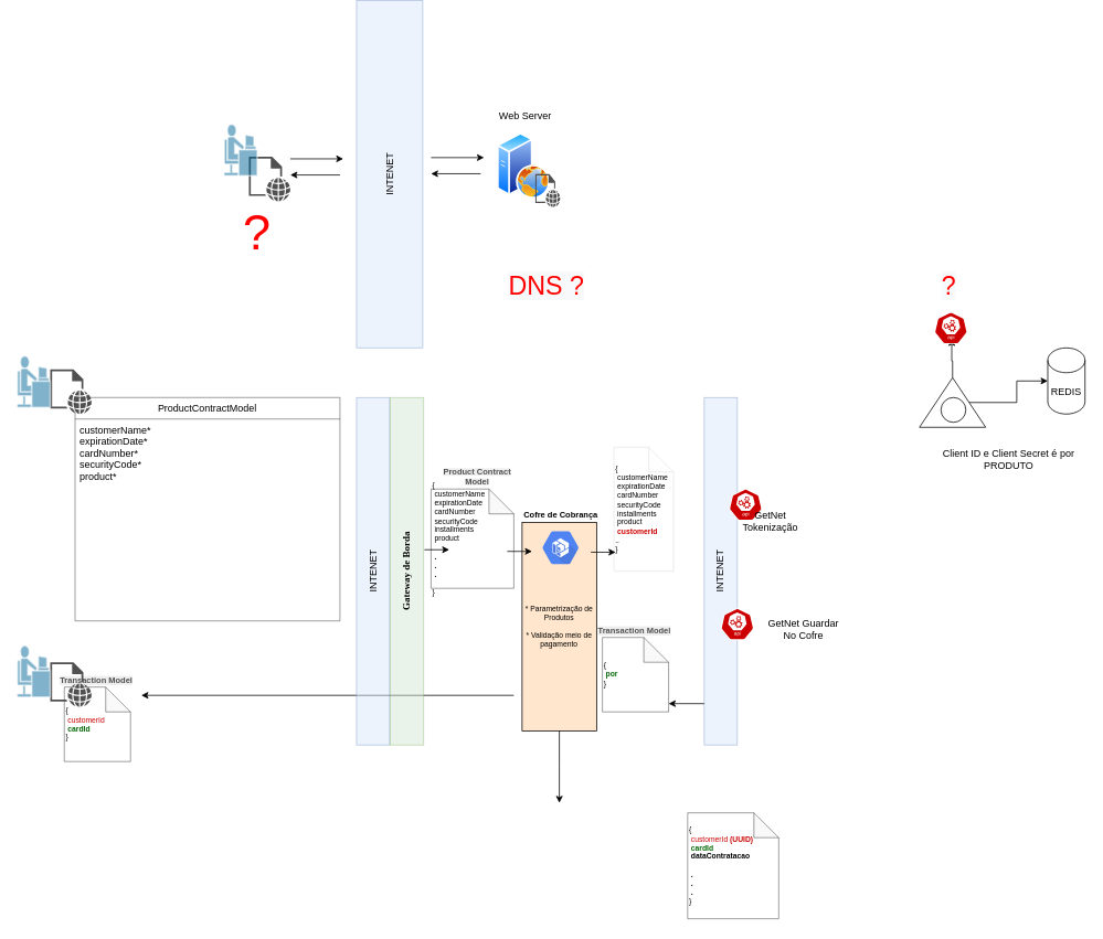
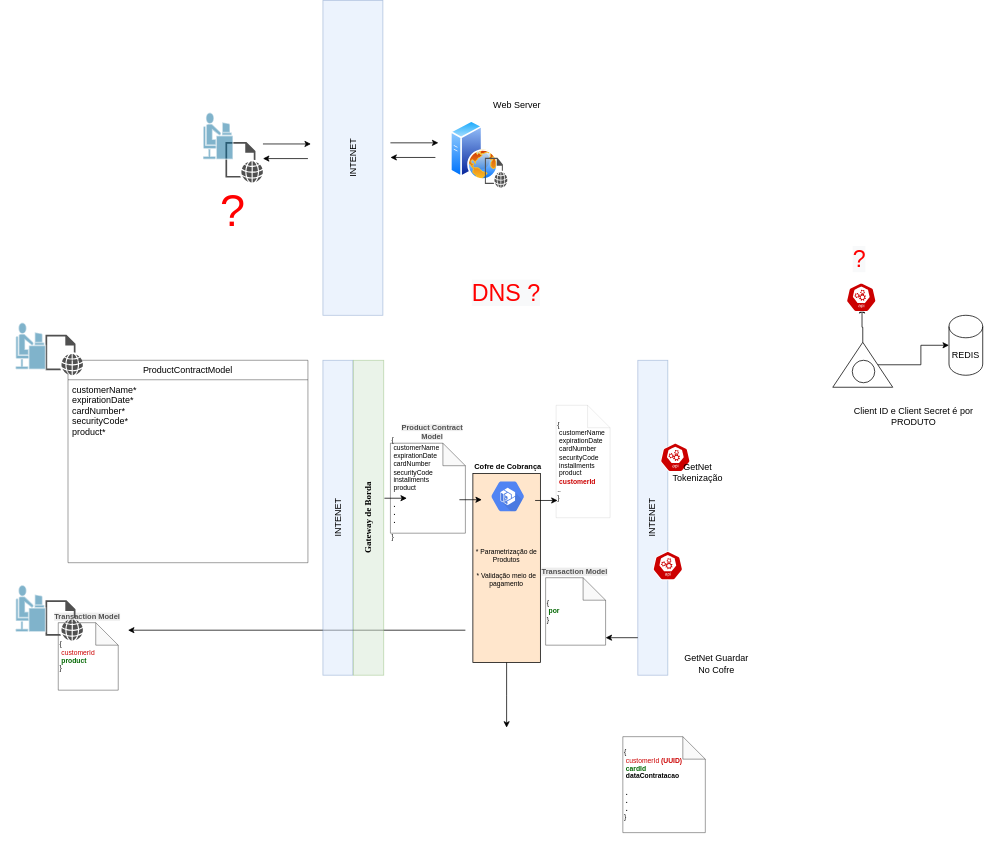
  <mxCell id="0" />
  <mxCell id="1" parent="0" />
  <mxCell id="2" value="" style="endArrow=classic;html=1;fontSize=11;entryX=1;entryY=1;entryDx=0;entryDy=0;" parent="1" target="46" edge="1"><mxGeometry width="50" height="50" relative="1" as="geometry"><mxPoint x="620" y="730" as="sourcePoint" /><mxPoint x="400" y="730" as="targetPoint" /></mxGeometry></mxCell>
  <mxCell id="3" value="INTENET" style="rounded=0;whiteSpace=wrap;html=1;verticalAlign=middle;opacity=50;rotation=-90;fillColor=#dae8fc;strokeColor=#6c8ebf;align=center;" parent="1" vertex="1"><mxGeometry x="260" y="60" width="420" height="80" as="geometry" /></mxCell>
  <mxCell id="4" value="ProductContractModel" style="swimlane;fontStyle=0;childLayout=stackLayout;horizontal=1;startSize=26;horizontalStack=0;resizeParent=1;resizeParentMax=0;resizeLast=0;collapsible=1;marginBottom=0;align=center;verticalAlign=middle;opacity=50;" parent="1" vertex="1"><mxGeometry x="90" y="370" width="320" height="270" as="geometry" /></mxCell>
  <mxCell id="5" value="customerName* &#10;expirationDate*   &#10;cardNumber*      &#10;securityCode*     &#10;product*" style="text;strokeColor=none;fillColor=none;align=left;verticalAlign=top;spacingLeft=4;spacingRight=4;overflow=hidden;rotatable=0;points=[[0,0.5],[1,0.5]];portConstraint=eastwest;" parent="4" vertex="1"><mxGeometry y="26" width="320" height="244" as="geometry" /></mxCell>
- <mxCell id="6" value="Web Server" style="text;html=1;strokeColor=none;fillColor=none;align=center;verticalAlign=middle;whiteSpace=wrap;rounded=0;opacity=50;" parent="1" vertex="1"><mxGeometry x="600" y="20" width="68" height="20" as="geometry" /></mxCell>
+ <mxCell id="6" value="Web Server" style="text;html=1;strokeColor=none;fillColor=none;align=center;verticalAlign=middle;whiteSpace=wrap;rounded=0;opacity=50;" parent="1" vertex="1"><mxGeometry x="655" y="20" width="68" height="20" as="geometry" /></mxCell>
  <mxCell id="7" value="" style="endArrow=classic;html=1;" parent="1" edge="1"><mxGeometry width="50" height="50" relative="1" as="geometry"><mxPoint x="520" y="80" as="sourcePoint" /><mxPoint x="584" y="80" as="targetPoint" /></mxGeometry></mxCell>
  <mxCell id="8" value="" style="group" parent="1" vertex="1" connectable="0"><mxGeometry x="600" y="50" width="76" height="90" as="geometry" /></mxCell>
  <mxCell id="9" value="" style="aspect=fixed;perimeter=ellipsePerimeter;html=1;align=center;shadow=0;dashed=0;spacingTop=3;image;image=img/lib/active_directory/web_server.svg;" parent="8" vertex="1"><mxGeometry width="64" height="80" as="geometry" /></mxCell>
  <mxCell id="10" value="" style="pointerEvents=1;shadow=0;dashed=0;html=1;strokeColor=none;fillColor=#505050;labelPosition=center;verticalLabelPosition=bottom;verticalAlign=top;outlineConnect=0;align=center;shape=mxgraph.office.concepts.web_page;" parent="8" vertex="1"><mxGeometry x="46" y="50" width="30" height="40" as="geometry" /></mxCell>
  <mxCell id="11" value="" style="endArrow=classic;html=1;" parent="1" edge="1"><mxGeometry width="50" height="50" relative="1" as="geometry"><mxPoint x="580" y="99.5" as="sourcePoint" /><mxPoint x="520" y="99.5" as="targetPoint" /></mxGeometry></mxCell>
  <mxCell id="12" value="INTENET" style="rounded=0;whiteSpace=wrap;html=1;verticalAlign=middle;opacity=50;rotation=-90;fillColor=#dae8fc;strokeColor=#6c8ebf;align=center;" parent="1" vertex="1"><mxGeometry x="240" y="560" width="420" height="40" as="geometry" /></mxCell>
  <mxCell id="13" value="&lt;font face=&quot;Verdana&quot;&gt;&lt;b&gt;Gateway de Borda&lt;/b&gt;&lt;/font&gt;" style="rounded=0;whiteSpace=wrap;html=1;verticalAlign=middle;opacity=50;rotation=-90;fillColor=#d5e8d4;strokeColor=#82b366;align=center;" parent="1" vertex="1"><mxGeometry x="280.81" y="559.7" width="420" height="40.62" as="geometry" /></mxCell>
  <mxCell id="14" value="&lt;div style=&quot;font-size: 9px&quot;&gt;&lt;font style=&quot;font-size: 9px&quot;&gt;{&lt;/font&gt;&lt;/div&gt;&lt;font style=&quot;font-size: 9px&quot;&gt;&amp;nbsp;customerName&lt;br style=&quot;font-size: 9px&quot;&gt;&amp;nbsp;expirationDate&lt;br style=&quot;padding: 0px ; margin: 0px ; font-size: 9px&quot;&gt;&amp;nbsp;cardNumber&amp;nbsp;&lt;br style=&quot;padding: 0px ; margin: 0px ; font-size: 9px&quot;&gt;&amp;nbsp;securityCode&lt;br style=&quot;font-size: 9px&quot;&gt;&amp;nbsp;installments&lt;br style=&quot;font-size: 9px&quot;&gt;&amp;nbsp;product&lt;br&gt;&lt;br&gt;&lt;b&gt;&amp;nbsp;.&lt;br&gt;&amp;nbsp;.&lt;br&gt;&amp;nbsp;.&lt;br&gt;&lt;/b&gt;&lt;br style=&quot;font-size: 9px&quot;&gt;}&lt;/font&gt;" style="shape=note;whiteSpace=wrap;html=1;backgroundOutline=1;darkOpacity=0.05;align=left;verticalAlign=middle;opacity=50;fontSize=9;" parent="1" vertex="1"><mxGeometry x="520" y="480.63" width="100" height="120" as="geometry" /></mxCell>
  <mxCell id="15" value="" style="pointerEvents=1;shadow=0;dashed=0;html=1;strokeColor=none;fillColor=#505050;labelPosition=center;verticalLabelPosition=bottom;verticalAlign=top;outlineConnect=0;align=center;shape=mxgraph.office.concepts.web_page;" parent="1" vertex="1"><mxGeometry x="300" y="79" width="50" height="54" as="geometry" /></mxCell>
  <mxCell id="16" value="" style="shape=mxgraph.cisco.people.androgenous_person;html=1;pointerEvents=1;dashed=0;fillColor=#036897;strokeColor=#ffffff;strokeWidth=2;verticalLabelPosition=bottom;verticalAlign=top;align=center;outlineConnect=0;opacity=50;" parent="1" vertex="1"><mxGeometry x="270" y="40" width="40" height="62" as="geometry" /></mxCell>
  <mxCell id="17" value="" style="pointerEvents=1;shadow=0;dashed=0;html=1;strokeColor=none;fillColor=#505050;labelPosition=center;verticalLabelPosition=bottom;verticalAlign=top;outlineConnect=0;align=center;shape=mxgraph.office.concepts.web_page;" parent="1" vertex="1"><mxGeometry x="60" y="336" width="50" height="54" as="geometry" /></mxCell>
  <mxCell id="18" value="" style="endArrow=classic;html=1;" parent="1" edge="1"><mxGeometry width="50" height="50" relative="1" as="geometry"><mxPoint x="350" y="81.5" as="sourcePoint" /><mxPoint x="414" y="81.5" as="targetPoint" /></mxGeometry></mxCell>
  <mxCell id="19" value="" style="group" parent="1" vertex="1" connectable="0"><mxGeometry x="580" y="493.13" width="240" height="280" as="geometry" /></mxCell>
  <mxCell id="20" value="* Parametrização de Produtos&lt;br&gt;&lt;br&gt;* Validação meio de pagamento" style="rounded=0;whiteSpace=wrap;html=1;fontSize=9;align=center;verticalAlign=middle;fillColor=#ffe6cc;" parent="19" vertex="1"><mxGeometry x="50" y="27.75" width="90" height="252.25" as="geometry" /></mxCell>
  <mxCell id="21" value="" style="html=1;fillColor=#5184F3;strokeColor=none;verticalAlign=top;labelPosition=center;verticalLabelPosition=bottom;align=center;spacingTop=-6;fontSize=11;fontStyle=1;fontColor=#999999;shape=mxgraph.gcp2.hexIcon;prIcon=ai_hub" parent="19" vertex="1"><mxGeometry x="63.5" y="29.25" width="66" height="58.5" as="geometry" /></mxCell>
  <mxCell id="22" value="&lt;font size=&quot;1&quot;&gt;&lt;b&gt;Cofre de Cobrança&lt;/b&gt;&lt;/font&gt;" style="text;html=1;strokeColor=none;fillColor=none;align=center;verticalAlign=middle;whiteSpace=wrap;rounded=0;fontSize=9;" parent="19" vertex="1"><mxGeometry x="-1.5" y="7.75" width="196" height="20" as="geometry" /></mxCell>
  <mxCell id="23" value="" style="group" parent="19" vertex="1" connectable="0"><mxGeometry x="140" y="146.87" width="100" height="110" as="geometry" /></mxCell>
  <mxCell id="24" value="&lt;div style=&quot;font-size: 9px&quot;&gt;&lt;font style=&quot;font-size: 9px&quot;&gt;{&lt;/font&gt;&lt;/div&gt;&lt;font&gt;&lt;b&gt;&lt;font color=&quot;#00ff00&quot;&gt;&amp;nbsp;&lt;/font&gt;&lt;font color=&quot;#006600&quot;&gt;por&lt;/font&gt;&lt;br style=&quot;font-size: 9px&quot;&gt;&lt;/b&gt;}&lt;/font&gt;" style="shape=note;whiteSpace=wrap;html=1;backgroundOutline=1;darkOpacity=0.05;align=left;verticalAlign=middle;opacity=50;fontSize=9;" parent="23" vertex="1"><mxGeometry x="7" y="20" width="80" height="90" as="geometry" /></mxCell>
  <mxCell id="25" value="&lt;span style=&quot;color: rgb(80 , 80 , 80) ; font-family: sans-serif ; font-size: 10px ; font-style: normal ; font-weight: 600 ; letter-spacing: normal ; text-align: center ; text-indent: 0px ; text-transform: none ; word-spacing: 0px ; background-color: rgba(0 , 0 , 0 , 0.07) ; display: inline ; float: none&quot;&gt;Transaction Model&lt;/span&gt;" style="text;whiteSpace=wrap;html=1;fontSize=8;" parent="23" vertex="1"><mxGeometry width="100" height="30" as="geometry" /></mxCell>
  <mxCell id="26" value="" style="endArrow=classic;html=1;" parent="1" edge="1"><mxGeometry width="50" height="50" relative="1" as="geometry"><mxPoint x="410" y="101" as="sourcePoint" /><mxPoint x="350" y="101" as="targetPoint" /></mxGeometry></mxCell>
  <mxCell id="27" value="&lt;span style=&quot;color: rgb(80 , 80 , 80) ; font-family: sans-serif ; font-weight: 600 ; background-color: rgba(0 , 0 , 0 , 0.07)&quot;&gt;&lt;font style=&quot;font-size: 10px&quot;&gt;Product Contract Model&lt;/font&gt;&lt;/span&gt;" style="text;html=1;strokeColor=none;fillColor=none;align=center;verticalAlign=middle;whiteSpace=wrap;rounded=0;fontSize=8;" parent="1" vertex="1"><mxGeometry x="526" y="455" width="100" height="20" as="geometry" /></mxCell>
  <mxCell id="28" value="" style="group" parent="1" vertex="1" connectable="0"><mxGeometry x="850" y="370.01" width="170" height="420" as="geometry" /></mxCell>
  <mxCell id="29" value="INTENET" style="rounded=0;whiteSpace=wrap;html=1;verticalAlign=middle;opacity=50;rotation=-90;fillColor=#dae8fc;strokeColor=#6c8ebf;align=center;" parent="28" vertex="1"><mxGeometry x="-190" y="190" width="420" height="40" as="geometry" /></mxCell>
  <mxCell id="30" value="" style="html=1;dashed=0;whitespace=wrap;strokeColor=#ffffff;points=[[0.005,0.63,0],[0.1,0.2,0],[0.9,0.2,0],[0.5,0,0],[0.995,0.63,0],[0.72,0.99,0],[0.5,1,0],[0.28,0.99,0]];shape=mxgraph.kubernetes.icon;prIcon=api;align=center;verticalAlign=middle;labelBorderColor=none;fillColor=#CC0000;" parent="28" vertex="1"><mxGeometry x="30" y="105.62" width="40" height="48" as="geometry" /></mxCell>
  <mxCell id="31" value="GetNet Tokenização" style="text;html=1;strokeColor=none;fillColor=none;align=center;verticalAlign=middle;whiteSpace=wrap;rounded=0;" parent="28" vertex="1"><mxGeometry x="60" y="140" width="40" height="20.62" as="geometry" /></mxCell>
  <mxCell id="32" value="" style="html=1;dashed=0;whitespace=wrap;strokeColor=#ffffff;points=[[0.005,0.63,0],[0.1,0.2,0],[0.9,0.2,0],[0.5,0,0],[0.995,0.63,0],[0.72,0.99,0],[0.5,1,0],[0.28,0.99,0]];shape=mxgraph.kubernetes.icon;prIcon=api;align=center;verticalAlign=middle;labelBorderColor=none;fillColor=#CC0000;" parent="28" vertex="1"><mxGeometry x="20" y="249.99" width="40" height="48" as="geometry" /></mxCell>
- <mxCell id="33" value="GetNet Guardar No Cofre" style="text;html=1;strokeColor=none;fillColor=none;align=center;verticalAlign=middle;whiteSpace=wrap;rounded=0;" parent="28" vertex="1"><mxGeometry x="70" y="269.99" width="100" height="20.62" as="geometry" /></mxCell>
+ <mxCell id="33" value="GetNet Guardar No Cofre" style="text;html=1;strokeColor=none;fillColor=none;align=center;verticalAlign=middle;whiteSpace=wrap;rounded=0;" parent="28" vertex="1"><mxGeometry x="55" y="394.99" width="100" height="20.62" as="geometry" /></mxCell>
  <mxCell id="34" value="&lt;div style=&quot;font-size: 9px&quot;&gt;&lt;font style=&quot;font-size: 9px&quot;&gt;{&lt;/font&gt;&lt;/div&gt;&lt;font style=&quot;font-size: 9px&quot;&gt;&amp;nbsp;customerName&lt;br style=&quot;font-size: 9px&quot;&gt;&amp;nbsp;expirationDate&lt;br style=&quot;padding: 0px ; margin: 0px ; font-size: 9px&quot;&gt;&amp;nbsp;cardNumber&amp;nbsp;&lt;br style=&quot;padding: 0px ; margin: 0px ; font-size: 9px&quot;&gt;&amp;nbsp;securityCode&lt;br style=&quot;font-size: 9px&quot;&gt;&amp;nbsp;installments&lt;br style=&quot;font-size: 9px&quot;&gt;&amp;nbsp;product&lt;br&gt;&amp;nbsp;&lt;b&gt;&lt;font color=&quot;#cc0000&quot;&gt;customerId&lt;br&gt;&lt;/font&gt;&lt;/b&gt;..&lt;br style=&quot;font-size: 9px&quot;&gt;}&lt;/font&gt;" style="shape=note;whiteSpace=wrap;html=1;backgroundOutline=1;darkOpacity=0.05;align=left;verticalAlign=middle;opacity=10;fontSize=9;" parent="1" vertex="1"><mxGeometry x="741" y="430" width="72" height="150" as="geometry" /></mxCell>
  <mxCell id="35" value="" style="endArrow=classic;html=1;fontSize=9;" parent="1" edge="1"><mxGeometry width="50" height="50" relative="1" as="geometry"><mxPoint x="612" y="556" as="sourcePoint" /><mxPoint x="642" y="556" as="targetPoint" /></mxGeometry></mxCell>
  <mxCell id="36" value="" style="endArrow=classic;html=1;fontSize=9;" parent="1" edge="1"><mxGeometry width="50" height="50" relative="1" as="geometry"><mxPoint x="512" y="554" as="sourcePoint" /><mxPoint x="542" y="554" as="targetPoint" /></mxGeometry></mxCell>
  <mxCell id="37" value="" style="endArrow=classic;html=1;fontSize=9;" parent="1" edge="1"><mxGeometry width="50" height="50" relative="1" as="geometry"><mxPoint x="713" y="557" as="sourcePoint" /><mxPoint x="743" y="557" as="targetPoint" /></mxGeometry></mxCell>
  <mxCell id="38" value="" style="endArrow=classic;html=1;fontSize=9;" parent="1" edge="1"><mxGeometry width="50" height="50" relative="1" as="geometry"><mxPoint x="850" y="740" as="sourcePoint" /><mxPoint x="807" y="740" as="targetPoint" /></mxGeometry></mxCell>
  <mxCell id="39" value="" style="shape=image;html=1;verticalAlign=top;verticalLabelPosition=bottom;labelBackgroundColor=#ffffff;imageAspect=0;aspect=fixed;image=https://cdn4.iconfinder.com/data/icons/logos-3/512/mongodb-2-128.png;fontSize=9;fillColor=#CC0000;" parent="1" vertex="1"><mxGeometry x="636" y="906" width="80" height="80" as="geometry" /></mxCell>
  <mxCell id="40" value="&lt;div style=&quot;font-size: 9px&quot;&gt;&lt;font style=&quot;font-size: 9px&quot;&gt;{&lt;/font&gt;&lt;/div&gt;&lt;font&gt;&amp;nbsp;&lt;font color=&quot;#cc0000&quot;&gt;customerId&amp;nbsp;&lt;/font&gt;&lt;b style=&quot;color: rgb(204 , 0 , 0)&quot;&gt;(UUID)&lt;/b&gt;&lt;br&gt;&lt;b&gt;&lt;font color=&quot;#00ff00&quot;&gt;&amp;nbsp;&lt;/font&gt;&lt;font color=&quot;#006600&quot;&gt;cardId&lt;br&gt;&lt;/font&gt;&amp;nbsp;dataContratacao&lt;br&gt;&amp;nbsp;&lt;br&gt;&amp;nbsp;.&lt;br&gt;&amp;nbsp;.&lt;br&gt;&amp;nbsp;.&lt;br style=&quot;font-size: 9px&quot;&gt;&lt;/b&gt;}&lt;/font&gt;" style="shape=note;whiteSpace=wrap;html=1;backgroundOutline=1;darkOpacity=0.05;align=left;verticalAlign=middle;opacity=50;fontSize=9;" parent="1" vertex="1"><mxGeometry x="830" y="872" width="110" height="128" as="geometry" /></mxCell>
  <mxCell id="41" value="" style="shape=image;html=1;verticalAlign=top;verticalLabelPosition=bottom;labelBackgroundColor=#ffffff;imageAspect=0;aspect=fixed;image=https://cdn2.iconfinder.com/data/icons/picol-vector/32/database-128.png;fontSize=9;fillColor=#CC0000;opacity=80;" parent="1" vertex="1"><mxGeometry x="612" y="875" width="128" height="128" as="geometry" /></mxCell>
  <mxCell id="42" style="edgeStyle=orthogonalEdgeStyle;rounded=0;orthogonalLoop=1;jettySize=auto;html=1;fontSize=9;" parent="1" source="20" edge="1"><mxGeometry relative="1" as="geometry"><mxPoint x="675" y="860" as="targetPoint" /></mxGeometry></mxCell>
  <mxCell id="43" value="&lt;font color=&quot;#ffffff&quot; style=&quot;font-size: 11px;&quot;&gt;Data Web&lt;/font&gt;&amp;nbsp;&lt;br style=&quot;font-size: 11px;&quot;&gt;&lt;font color=&quot;#ffffff&quot; style=&quot;font-size: 11px;&quot;&gt;Contratação&lt;/font&gt;" style="text;html=1;align=center;verticalAlign=middle;whiteSpace=wrap;rounded=0;fontSize=11;fontStyle=1" parent="1" vertex="1"><mxGeometry x="640" y="882" width="80" height="20" as="geometry" /></mxCell>
  <mxCell id="44" value="" style="group" parent="1" vertex="1" connectable="0"><mxGeometry x="70" y="700" width="100" height="110" as="geometry" /></mxCell>
- <mxCell id="45" value="&lt;div style=&quot;font-size: 9px&quot;&gt;&lt;font style=&quot;font-size: 9px&quot;&gt;{&lt;/font&gt;&lt;/div&gt;&lt;font&gt;&amp;nbsp;&lt;font color=&quot;#cc0000&quot;&gt;customerId&lt;/font&gt;&lt;br&gt;&lt;b&gt;&lt;font color=&quot;#00ff00&quot;&gt;&amp;nbsp;&lt;/font&gt;&lt;font color=&quot;#006600&quot;&gt;cardId&lt;/font&gt;&lt;br style=&quot;font-size: 9px&quot;&gt;&lt;/b&gt;}&lt;/font&gt;" style="shape=note;whiteSpace=wrap;html=1;backgroundOutline=1;darkOpacity=0.05;align=left;verticalAlign=middle;opacity=50;fontSize=9;" parent="44" vertex="1"><mxGeometry x="7" y="20" width="80" height="90" as="geometry" /></mxCell>
+ <mxCell id="45" value="&lt;div style=&quot;font-size: 9px&quot;&gt;&lt;font style=&quot;font-size: 9px&quot;&gt;{&lt;/font&gt;&lt;/div&gt;&lt;font&gt;&amp;nbsp;&lt;font color=&quot;#cc0000&quot;&gt;customerId&lt;/font&gt;&lt;br&gt;&lt;b&gt;&lt;font color=&quot;#00ff00&quot;&gt;&amp;nbsp;&lt;/font&gt;&lt;font color=&quot;#006600&quot;&gt;product&lt;/font&gt;&lt;br style=&quot;font-size: 9px&quot;&gt;&lt;/b&gt;}&lt;/font&gt;" style="shape=note;whiteSpace=wrap;html=1;backgroundOutline=1;darkOpacity=0.05;align=left;verticalAlign=middle;opacity=50;fontSize=9;" parent="44" vertex="1"><mxGeometry x="7" y="20" width="80" height="90" as="geometry" /></mxCell>
  <mxCell id="46" value="&lt;span style=&quot;color: rgb(80 , 80 , 80) ; font-family: sans-serif ; font-size: 10px ; font-style: normal ; font-weight: 600 ; letter-spacing: normal ; text-align: center ; text-indent: 0px ; text-transform: none ; word-spacing: 0px ; background-color: rgba(0 , 0 , 0 , 0.07) ; display: inline ; float: none&quot;&gt;Transaction Model&lt;/span&gt;" style="text;whiteSpace=wrap;html=1;fontSize=8;" parent="44" vertex="1"><mxGeometry width="100" height="30" as="geometry" /></mxCell>
  <mxCell id="47" value="" style="pointerEvents=1;shadow=0;dashed=0;html=1;strokeColor=none;fillColor=#505050;labelPosition=center;verticalLabelPosition=bottom;verticalAlign=top;outlineConnect=0;align=center;shape=mxgraph.office.concepts.web_page;" parent="1" vertex="1"><mxGeometry x="60" y="690" width="50" height="54" as="geometry" /></mxCell>
  <mxCell id="48" value="" style="shape=mxgraph.cisco.people.androgenous_person;html=1;pointerEvents=1;dashed=0;fillColor=#036897;strokeColor=#ffffff;strokeWidth=2;verticalLabelPosition=bottom;verticalAlign=top;align=center;outlineConnect=0;opacity=50;" parent="1" vertex="1"><mxGeometry x="20" y="320" width="40" height="62" as="geometry" /></mxCell>
  <mxCell id="49" value="" style="shape=mxgraph.cisco.people.androgenous_person;html=1;pointerEvents=1;dashed=0;fillColor=#036897;strokeColor=#ffffff;strokeWidth=2;verticalLabelPosition=bottom;verticalAlign=top;align=center;outlineConnect=0;opacity=50;" parent="1" vertex="1"><mxGeometry x="20" y="670" width="40" height="62" as="geometry" /></mxCell>
  <mxCell id="50" value="&lt;font color=&quot;#ff0000&quot; style=&quot;font-size: 60px&quot;&gt;?&lt;/font&gt;" style="text;html=1;strokeColor=none;fillColor=none;align=center;verticalAlign=middle;whiteSpace=wrap;rounded=0;shadow=1;fontSize=11;fontColor=#006600;" parent="1" vertex="1"><mxGeometry x="290" y="160" width="40" height="20" as="geometry" /></mxCell>
- <mxCell id="51" value="&lt;span style=&quot;color: rgb(255 , 0 , 0) ; font-family: &amp;#34;helvetica&amp;#34; ; font-size: 31px ; font-style: normal ; font-weight: 400 ; letter-spacing: normal ; text-align: center ; text-indent: 0px ; text-transform: none ; word-spacing: 0px ; background-color: rgb(248 , 249 , 250) ; display: inline ; float: none&quot;&gt;DNS ?&lt;/span&gt;" style="text;whiteSpace=wrap;html=1;fontSize=11;fontColor=#006600;" parent="1" vertex="1"><mxGeometry x="612" y="210" width="320" height="40" as="geometry" /></mxCell>
+ <mxCell id="51" value="&lt;span style=&quot;color: rgb(255 , 0 , 0) ; font-family: &amp;#34;helvetica&amp;#34; ; font-size: 31px ; font-style: normal ; font-weight: 400 ; letter-spacing: normal ; text-align: center ; text-indent: 0px ; text-transform: none ; word-spacing: 0px ; background-color: rgb(248 , 249 , 250) ; display: inline ; float: none&quot;&gt;DNS ?&lt;/span&gt;" style="text;whiteSpace=wrap;html=1;fontSize=11;fontColor=#006600;" parent="1" vertex="1"><mxGeometry x="627" y="255" width="320" height="40" as="geometry" /></mxCell>
  <mxCell id="52" style="edgeStyle=orthogonalEdgeStyle;rounded=0;orthogonalLoop=1;jettySize=auto;html=1;entryX=0.525;entryY=0.771;entryDx=0;entryDy=0;entryPerimeter=0;" edge="1" parent="1" source="54" target="56"><mxGeometry relative="1" as="geometry" /></mxCell>
  <mxCell id="53" value="" style="edgeStyle=orthogonalEdgeStyle;rounded=0;orthogonalLoop=1;jettySize=auto;html=1;" edge="1" parent="1" source="54" target="55"><mxGeometry relative="1" as="geometry" /></mxCell>
  <mxCell id="54" value="" style="triangle;whiteSpace=wrap;html=1;rotation=-90;" vertex="1" parent="1"><mxGeometry x="1120" y="336" width="60" height="80" as="geometry" /></mxCell>
  <mxCell id="55" value="REDIS" style="shape=cylinder3;whiteSpace=wrap;html=1;boundedLbl=1;backgroundOutline=1;size=15;" vertex="1" parent="1"><mxGeometry x="1265" y="310" width="45" height="80" as="geometry" /></mxCell>
  <mxCell id="56" value="" style="html=1;dashed=0;whitespace=wrap;strokeColor=#ffffff;points=[[0.005,0.63,0],[0.1,0.2,0],[0.9,0.2,0],[0.5,0,0],[0.995,0.63,0],[0.72,0.99,0],[0.5,1,0],[0.28,0.99,0]];shape=mxgraph.kubernetes.icon;prIcon=api;align=center;verticalAlign=middle;labelBorderColor=none;fillColor=#CC0000;" vertex="1" parent="1"><mxGeometry x="1128" y="262" width="40" height="48" as="geometry" /></mxCell>
  <mxCell id="57" value="" style="ellipse;whiteSpace=wrap;html=1;aspect=fixed;" vertex="1" parent="1"><mxGeometry x="1136" y="370" width="30" height="30" as="geometry" /></mxCell>
  <mxCell id="58" value="Client ID e Client Secret é por PRODUTO" style="text;html=1;strokeColor=none;fillColor=none;align=center;verticalAlign=middle;whiteSpace=wrap;rounded=0;" vertex="1" parent="1"><mxGeometry x="1126" y="435" width="184" height="20" as="geometry" /></mxCell>
  <mxCell id="59" value="&lt;span style=&quot;color: rgb(255 , 0 , 0) ; font-family: &amp;#34;helvetica&amp;#34; ; font-size: 31px ; font-style: normal ; font-weight: 400 ; letter-spacing: normal ; text-align: center ; text-indent: 0px ; text-transform: none ; word-spacing: 0px ; background-color: rgb(248 , 249 , 250) ; display: inline ; float: none&quot;&gt;?&lt;/span&gt;" style="text;whiteSpace=wrap;html=1;fontSize=11;fontColor=#006600;" vertex="1" parent="1"><mxGeometry x="1135" y="210" width="35" height="40" as="geometry" /></mxCell>
